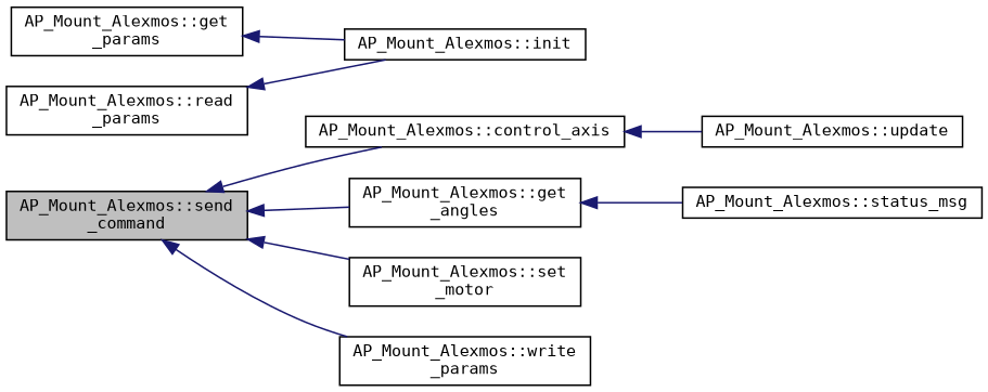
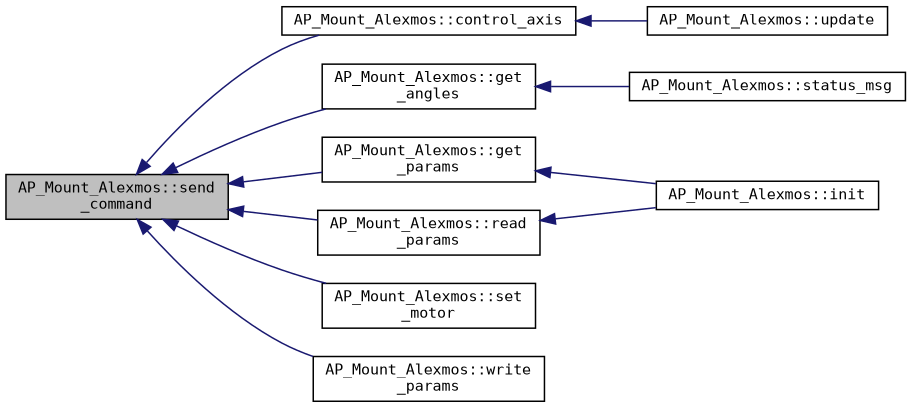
  digraph {
    fontname="DejaVu Sans Mono"
    rankdir=LR
    node [color=black fillcolor=white fontname="DejaVu Sans Mono" fontsize=10 shape=record style=filled]
    edge [color=midnightblue dir=back fontname="DejaVu Sans Mono" fontsize=10 labelfontname=Helvetica labelfontsize=10 style=solid]
    n1 [fillcolor=grey75 fontcolor=black height=0.2 label="AP_Mount_Alexmos::send\l_command" width=0.4]
    n2 [height=0.2 label="AP_Mount_Alexmos::control_axis" width=0.4]
    n3 [height=0.2 label="AP_Mount_Alexmos::get\l_angles" width=0.4]
    n4 [height=0.2 label="AP_Mount_Alexmos::get\l_params" width=0.4]
    n5 [height=0.2 label="AP_Mount_Alexmos::read\l_params" width=0.4]
    n6 [height=0.2 label="AP_Mount_Alexmos::set\l_motor" width=0.4]
    n7 [height=0.2 label="AP_Mount_Alexmos::write\l_params" width=0.4]
    n8 [height=0.2 label="AP_Mount_Alexmos::update" width=0.4]
    n9 [height=0.2 label="AP_Mount_Alexmos::status_msg" width=0.4]
    n10 [height=0.2 label="AP_Mount_Alexmos::init" width=0.4]
    n1 -> n2
    n1 -> n3
+   n1 -> n4
+   n1 -> n5
    n1 -> n6
    n1 -> n7
    n2 -> n8
    n3 -> n9
    n4 -> n10
    n5 -> n10
  }
